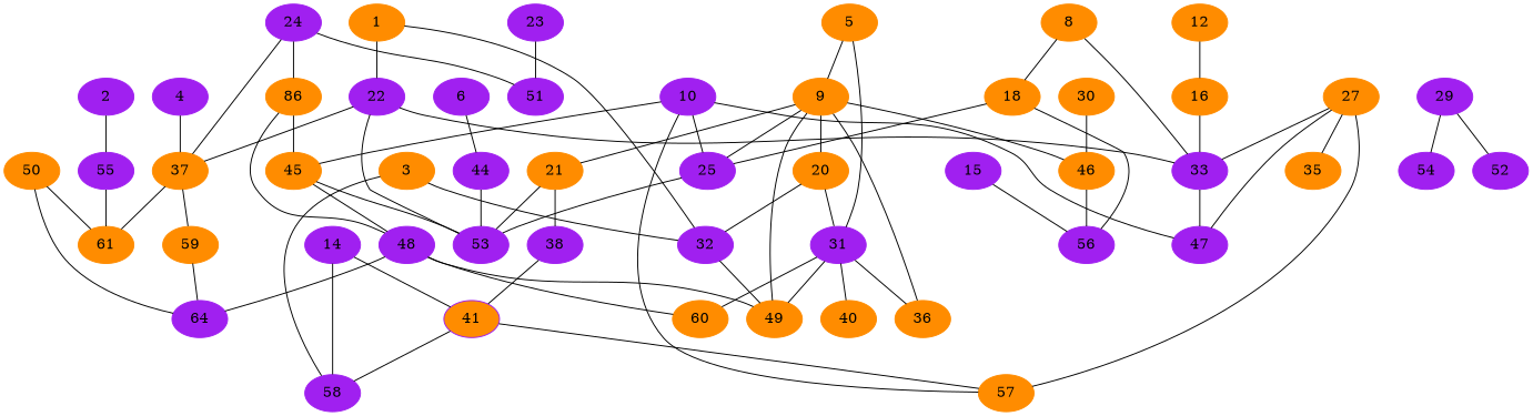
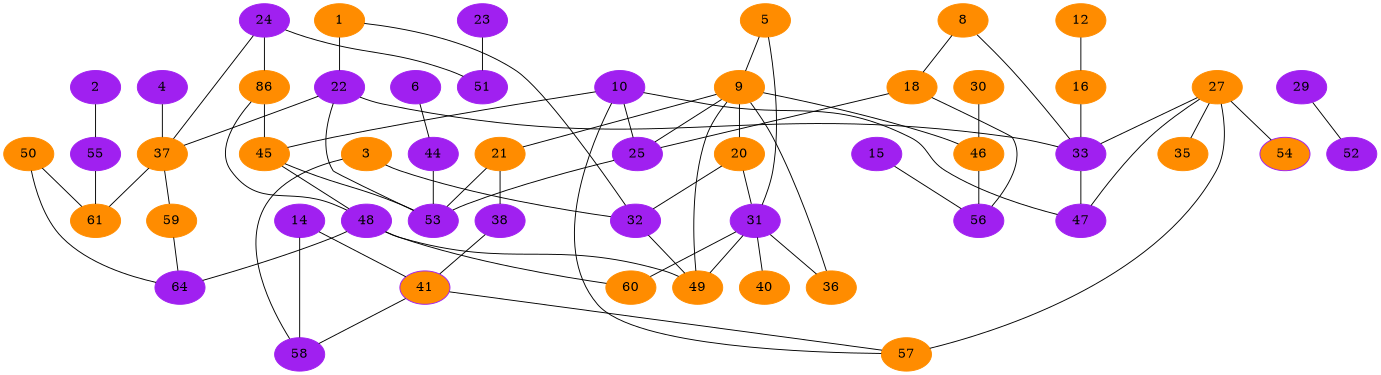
  graph {
    node [color=purple style=filled]
    edge [weight=1.0]
    1 [color=darkorange]
    22
    32
    37 [color=darkorange]
    33
    53
    49 [color=darkorange]
    2
    55
    61 [color=darkorange]
    3 [color=darkorange]
    58
    4
    59 [color=darkorange]
    5 [color=darkorange]
    9 [color=darkorange]
    31
    20 [color=darkorange]
    21 [color=darkorange]
    25
    36 [color=darkorange]
    46 [color=darkorange]
    40 [color=darkorange]
    60 [color=darkorange]
    6
    44
    8 [color=darkorange]
    18 [color=darkorange]
    56
    47
    38
    10
    45 [color=darkorange]
    57 [color=darkorange]
    48
    12 [color=darkorange]
    16 [color=darkorange]
    14
    41 [fillcolor=darkorange]
    15
    23
    51
    24
    n44 [color=darkorange label=86]
    n45 [label=64]
    27 [color=darkorange]
    35 [color=darkorange]
    29
    52
-   54
+   54 [fillcolor=darkorange]
    30 [color=darkorange]
    50 [color=darkorange]
    1 -- 22
    1 -- 32
    22 -- 37
    22 -- 33
    22 -- 53
    32 -- 49
    37 -- 61
    37 -- 59
    33 -- 47
    2 -- 55
    55 -- 61
    3 -- 32
    3 -- 58
    4 -- 37
    59 -- n45
    5 -- 9
    5 -- 31
    9 -- 49
    9 -- 20
    9 -- 21
    9 -- 25
    9 -- 36
    9 -- 46
    31 -- 49
    31 -- 36
    31 -- 40
    31 -- 60
    20 -- 32
    20 -- 31
    21 -- 53
    21 -- 38
    25 -- 53
    46 -- 56
    6 -- 44
    44 -- 53
    8 -- 33
    8 -- 18
    18 -- 25
    18 -- 56
    38 -- 41
    10 -- 25
    10 -- 47
    10 -- 45
    10 -- 57
    45 -- 53
    45 -- 48
    48 -- 49
    48 -- 60
    48 -- n45 [weight=2.0]
    12 -- 16
    16 -- 33
    14 -- 58
    14 -- 41
    41 -- 58
    41 -- 57
    15 -- 56
    23 -- 51
    24 -- 37
    24 -- 51
    24 -- n44
    n44 -- 45
    n44 -- 48
    27 -- 33
    27 -- 47
    27 -- 57 [weight=2.0]
    27 -- 35
    29 -- 52
-   29 -- 54
+   27 -- 54
    30 -- 46
    50 -- 61
    50 -- n45
  }
